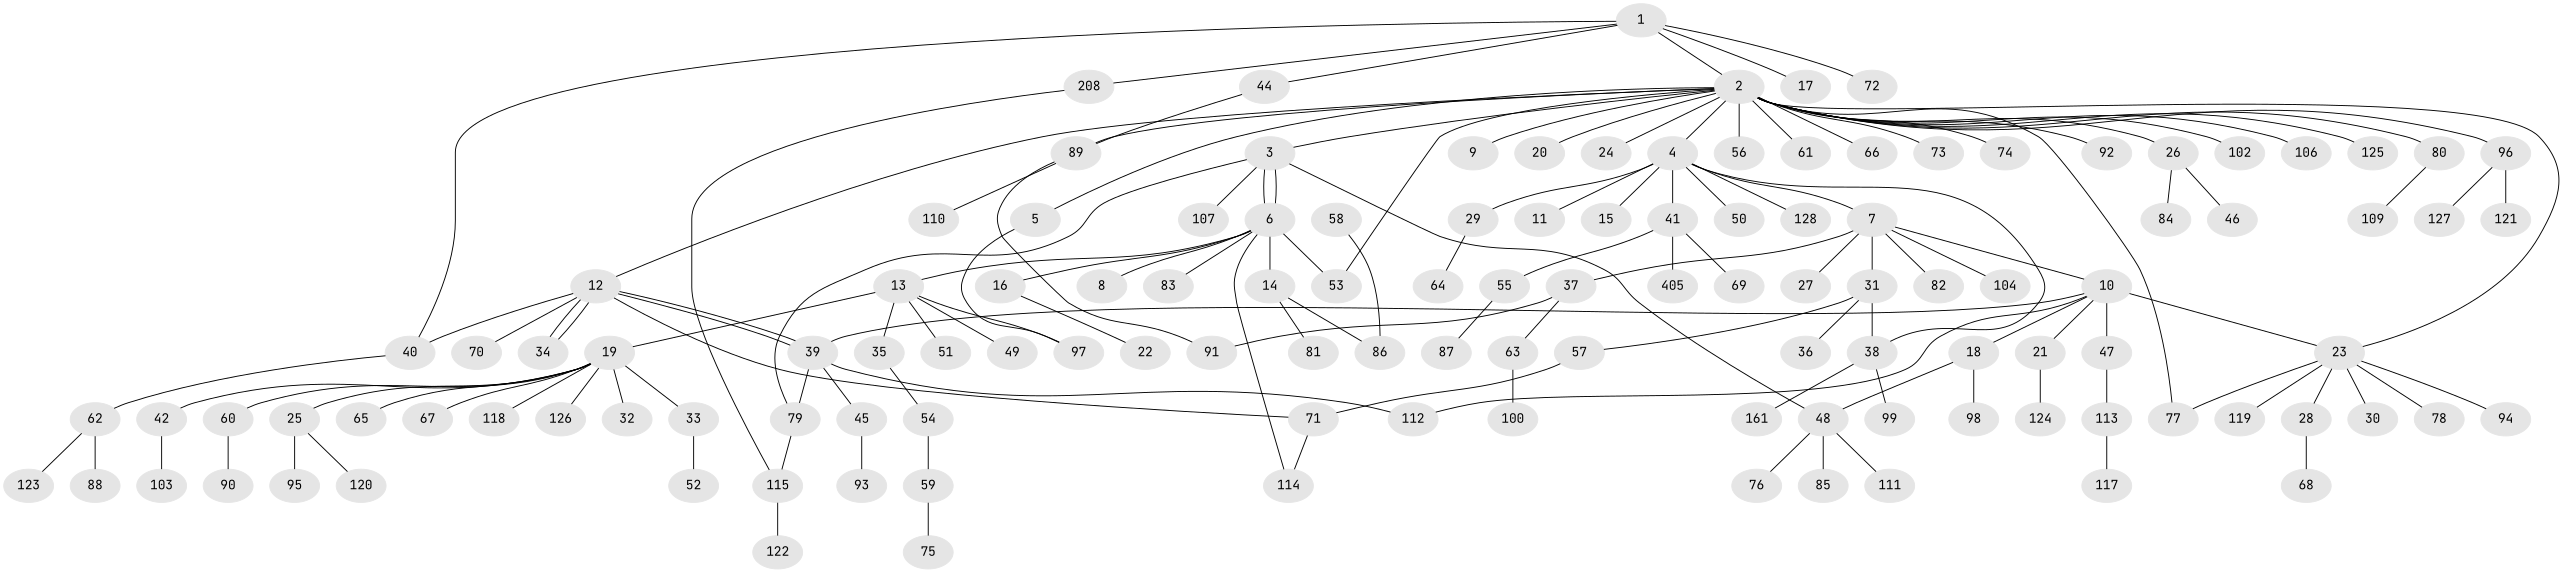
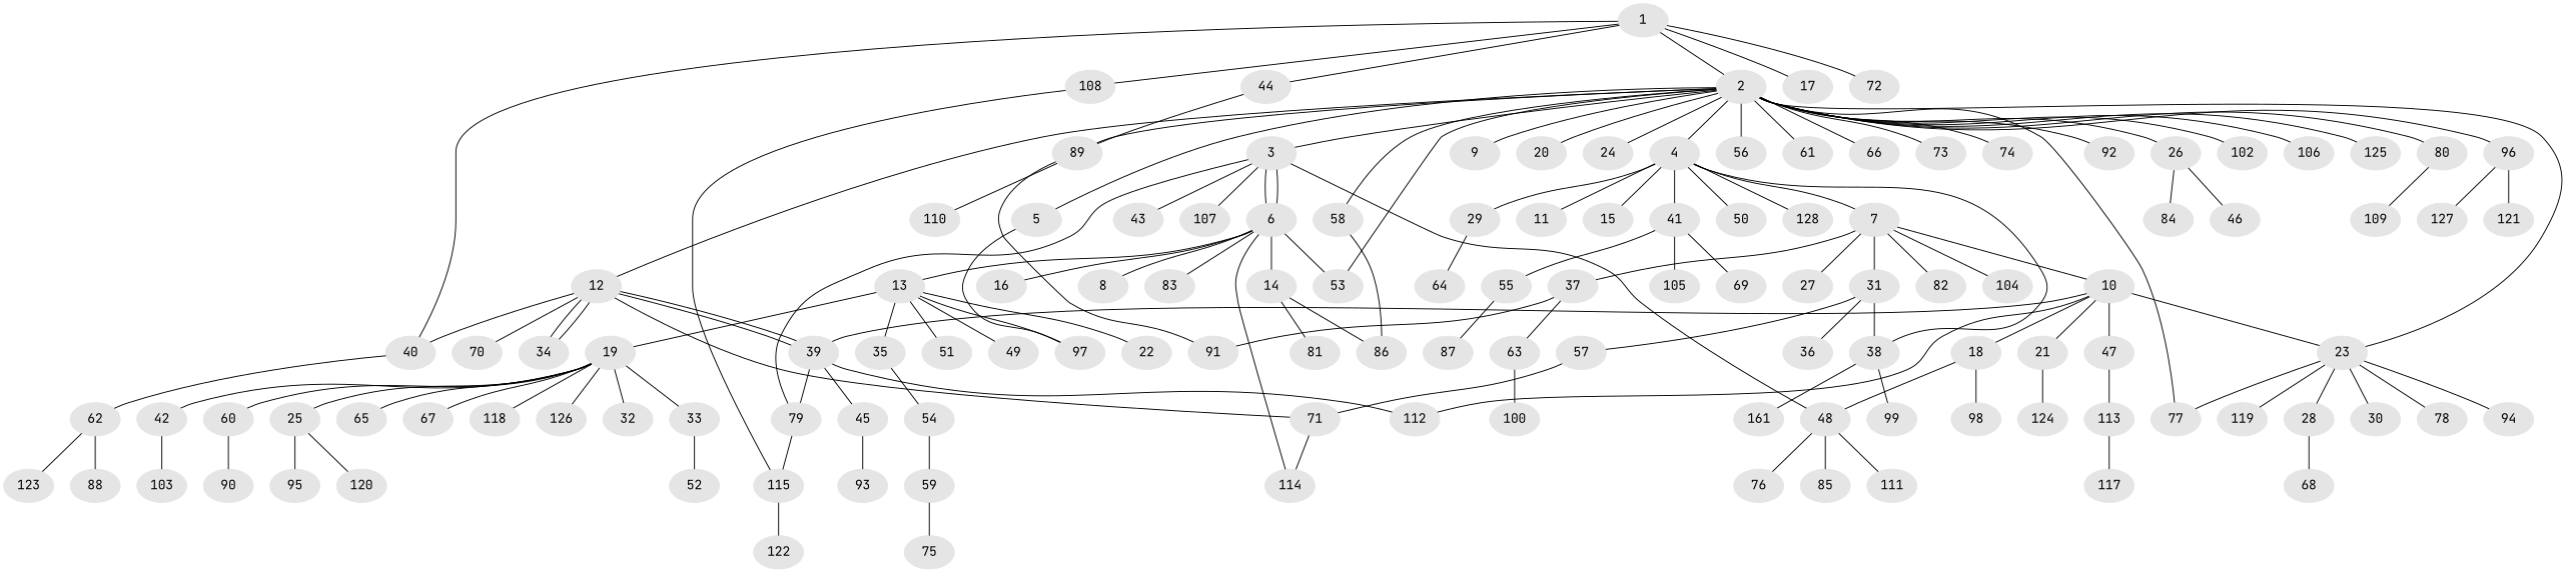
  graph {
    fontname="JetBrains Mono"
    node [color=gray90 fontname="JetBrains Mono" style=filled]
    edge [fontname="JetBrains Mono"]
    1
    2
    17
    40
    44
    72
-   108 [label=208]
+   108
    3
    4
    5
    9
    12
    20
    23
    24
    26
    53
    56
    58
    61
    66
    73
    74
    77
    80
    89
    92
    96
    102
    106
    125
    62
    115
    6
+   43
    48
    79
    107
    7
    11
    15
    29
    38
    41
    50
    128
    97
    39
    34
    70
    71
    28
    30
    78
    94
    119
    46
    84
    86
    109
    91
    110
    121
    127
    8
    13
    14
    16
    83
    114
    76
    85
    111
    10
    27
    31
    37
    82
    104
    64
    99
    n82 [label=161]
    55
    69
-   105 [label=405]
+   105
    19
    22
    35
    49
    51
    81
    18
    21
    47
    112
    36
    57
    63
    98
    124
    45
    113
    25
    32
    33
    42
    60
    65
    67
    118
    126
    54
    95
    120
    52
    103
    90
    68
    59
    100
    93
    88
    123
    87
    117
    75
    122
    1 -- 2
    1 -- 17
    1 -- 40
    1 -- 44
    1 -- 72
    1 -- 108
    2 -- 3
    2 -- 4
    2 -- 5
    2 -- 9
    2 -- 12
    2 -- 20
    2 -- 23
    2 -- 24
    2 -- 26
    2 -- 53
    2 -- 56
+   2 -- 58
    2 -- 61
    2 -- 66
    2 -- 73
    2 -- 74
    2 -- 77
    2 -- 80
    2 -- 89
    2 -- 92
    2 -- 96
    2 -- 102
    2 -- 106
    2 -- 125
    40 -- 62
    44 -- 89
    108 -- 115
    3 -- 6
    3 -- 6
+   3 -- 43
    3 -- 48
    3 -- 79
    3 -- 107
    4 -- 7
    4 -- 11
    4 -- 15
    4 -- 29
    4 -- 38
    4 -- 41
    4 -- 50
    4 -- 128
    5 -- 97
    12 -- 40
    12 -- 39
    12 -- 39
    12 -- 34
    12 -- 34
    12 -- 70
    12 -- 71
    23 -- 77
    23 -- 28
    23 -- 30
    23 -- 78
    23 -- 94
    23 -- 119
    26 -- 46
    26 -- 84
    58 -- 86
    80 -- 109
    89 -- 91
    89 -- 110
    96 -- 121
    96 -- 127
    62 -- 88
    62 -- 123
    115 -- 122
    6 -- 53
    6 -- 8
    6 -- 13
    6 -- 14
    6 -- 16
    6 -- 83
    6 -- 114
    48 -- 76
    48 -- 85
    48 -- 111
    79 -- 115
    7 -- 10
    7 -- 27
    7 -- 31
    7 -- 37
    7 -- 82
    7 -- 104
    29 -- 64
    38 -- 99
    38 -- n82
    41 -- 55
    41 -- 69
    41 -- 105
    39 -- 79
    39 -- 112
    39 -- 45
    71 -- 114
    28 -- 68
    13 -- 97
    13 -- 19
-   16 -- 22
+   13 -- 22
    13 -- 35
    13 -- 49
    13 -- 51
    14 -- 86
    14 -- 81
    10 -- 23
    10 -- 39
    10 -- 18
    10 -- 21
    10 -- 47
    10 -- 112
    31 -- 38
    31 -- 36
    31 -- 57
    37 -- 91
    37 -- 63
    55 -- 87
    19 -- 25
    19 -- 32
    19 -- 33
    19 -- 42
    19 -- 60
    19 -- 65
    19 -- 67
    19 -- 118
    19 -- 126
    35 -- 54
    18 -- 48
    18 -- 98
    21 -- 124
    47 -- 113
    57 -- 71
    63 -- 100
    45 -- 93
    113 -- 117
    25 -- 95
    25 -- 120
    33 -- 52
    42 -- 103
    60 -- 90
    54 -- 59
    59 -- 75
  }
